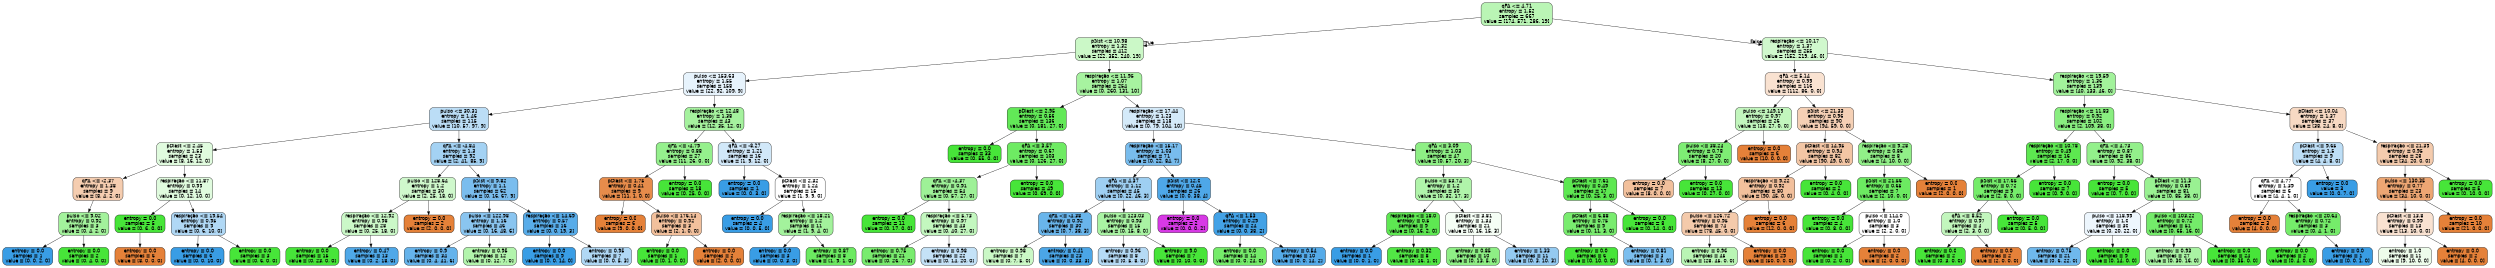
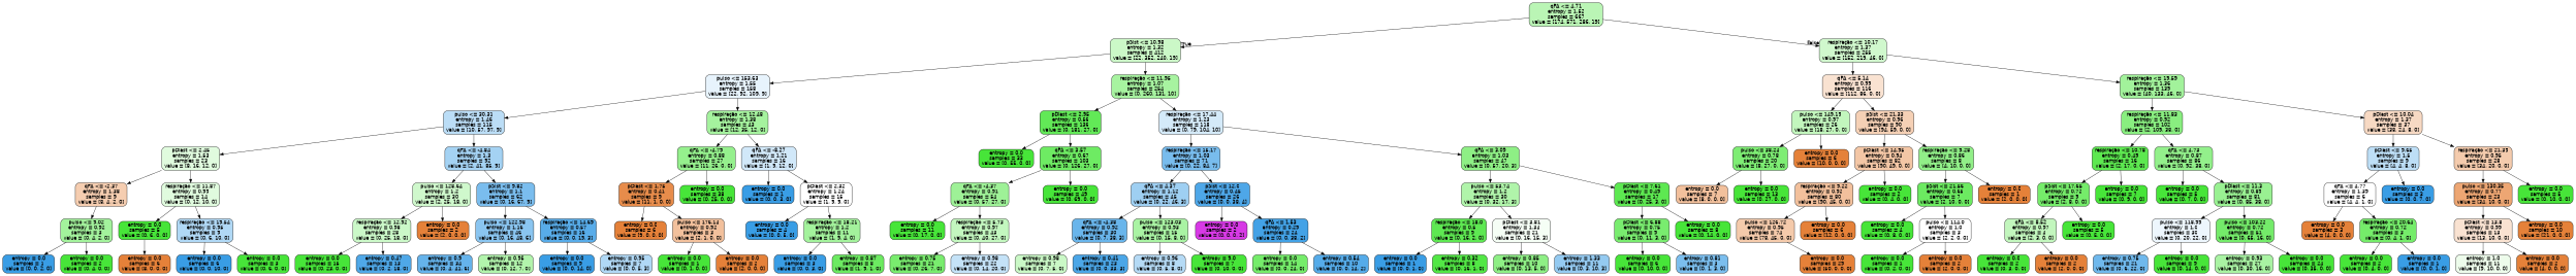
  digraph {
    node [color=black fillcolor="#47e539" fontname=helvetica shape=box style="filled, rounded"]
    edge [fontname=helvetica]
    n1 [fillcolor="#baf5b5" label="qPA <= 4.71\nentropy = 1.52\nsamples = 667\nvalue = [174, 571, 286, 19]"]
    n2 [fillcolor="#cbf8c7" label="pSist <= 10.98\nentropy = 1.32\nsamples = 412\nvalue = [22, 352, 240, 19]"]
    n3 [fillcolor="#d0f8cd" label="respiração <= 10.17\nentropy = 1.37\nsamples = 255\nvalue = [152, 219, 46, 0]"]
    n4 [fillcolor="#e7f3fc" label="pulso <= 153.63\nentropy = 1.55\nsamples = 158\nvalue = [22, 92, 109, 9]"]
    n5 [fillcolor="#a7f3a0" label="respiração <= 11.95\nentropy = 1.07\nsamples = 254\nvalue = [0, 260, 131, 10]"]
    n6 [fillcolor="#f9e2d1" label="qPA <= 5.14\nentropy = 0.99\nsamples = 116\nvalue = [112, 86, 0, 0]"]
    n7 [fillcolor="#a2f29b" label="respiração <= 19.59\nentropy = 1.36\nsamples = 139\nvalue = [40, 133, 46, 0]"]
    n8 [fillcolor="#bbddf6" label="pulso <= 30.31\nentropy = 1.46\nsamples = 115\nvalue = [10, 57, 97, 9]"]
    n9 [fillcolor="#a5f29e" label="respiração <= 12.48\nentropy = 1.38\nsamples = 43\nvalue = [12, 35, 12, 0]"]
    n10 [fillcolor="#62e957" label="pDiast <= 2.95\nentropy = 0.56\nsamples = 136\nvalue = [0, 181, 27, 0]"]
    n11 [fillcolor="#d4eaf9" label="respiração <= 17.44\nentropy = 1.23\nsamples = 118\nvalue = [0, 79, 104, 10]"]
    n12 [fillcolor="#e0fbde" label="pDiast <= 2.45\nentropy = 1.53\nsamples = 23\nvalue = [8, 16, 12, 0]"]
    n13 [fillcolor="#a4d2f3" label="qPA <= -4.84\nentropy = 1.3\nsamples = 92\nvalue = [2, 41, 85, 9]"]
    n14 [fillcolor="#95f08d" label="qPA <= -4.79\nentropy = 0.88\nsamples = 27\nvalue = [11, 26, 0, 0]"]
    n15 [fillcolor="#d1e8f9" label="qPA <= -8.27\nentropy = 1.21\nsamples = 16\nvalue = [1, 9, 12, 0]"]
    n16 [fillcolor="#f5cdb0" label="qPA <= -2.37\nentropy = 1.38\nsamples = 9\nvalue = [8, 4, 2, 0]"]
    n17 [fillcolor="#e0fbde" label="respiração <= 11.87\nentropy = 0.99\nsamples = 14\nvalue = [0, 12, 10, 0]"]
    n18 [fillcolor="#cff8cc" label="pulso <= 128.64\nentropy = 1.2\nsamples = 30\nvalue = [2, 25, 18, 0]"]
    n19 [fillcolor="#7abdee" label="pSist <= 9.82\nentropy = 1.1\nsamples = 62\nvalue = [0, 16, 67, 9]"]
    n20 [fillcolor="#a3f29c" label="pulso <= 9.02\nentropy = 0.92\nsamples = 3\nvalue = [0, 4, 2, 0]"]
    n21 [label="entropy = 0.0\nsamples = 5\nvalue = [0, 6, 0, 0]"]
    n22 [fillcolor="#b0d8f5" label="respiração <= 19.54\nentropy = 0.95\nsamples = 9\nvalue = [0, 6, 10, 0]"]
    n23 [fillcolor="#e58139" label="entropy = 0.0\nsamples = 6\nvalue = [8, 0, 0, 0]"]
    n24 [fillcolor="#399de5" label="entropy = 0.0\nsamples = 1\nvalue = [0, 0, 2, 0]"]
    n25 [label="entropy = 0.0\nsamples = 2\nvalue = [0, 4, 0, 0]"]
    n26 [fillcolor="#399de5" label="entropy = 0.0\nsamples = 6\nvalue = [0, 0, 10, 0]"]
    n27 [label="entropy = 0.0\nsamples = 3\nvalue = [0, 6, 0, 0]"]
    n28 [fillcolor="#cbf8c8" label="respiração <= 12.92\nentropy = 0.98\nsamples = 28\nvalue = [0, 25, 18, 0]"]
    n29 [fillcolor="#e58139" label="entropy = 0.0\nsamples = 2\nvalue = [2, 0, 0, 0]"]
    n30 [fillcolor="#8ac5f0" label="pulso <= 122.98\nentropy = 1.16\nsamples = 46\nvalue = [0, 16, 48, 6]"]
    n31 [fillcolor="#58ace9" label="respiração <= 14.69\nentropy = 0.57\nsamples = 16\nvalue = [0, 0, 19, 3]"]
    n32 [label="entropy = 0.0\nsamples = 15\nvalue = [0, 23, 0, 0]"]
    n33 [fillcolor="#4fa8e8" label="entropy = 0.47\nsamples = 13\nvalue = [0, 2, 18, 0]"]
    n34 [fillcolor="#65b3eb" label="entropy = 0.9\nsamples = 34\nvalue = [0, 4, 41, 6]"]
    n35 [fillcolor="#b2f4ac" label="entropy = 0.95\nsamples = 12\nvalue = [0, 12, 7, 0]"]
    n36 [fillcolor="#399de5" label="entropy = 0.0\nsamples = 9\nvalue = [0, 0, 14, 0]"]
    n37 [fillcolor="#b0d8f5" label="entropy = 0.95\nsamples = 7\nvalue = [0, 0, 5, 3]"]
    n38 [fillcolor="#e78c4b" label="pDiast <= 1.75\nentropy = 0.41\nsamples = 9\nvalue = [11, 1, 0, 0]"]
-   n39 [label="entropy = 0.0\nsamples = 18\nvalue = [0, 25, 0, 0]"]
+   n39 [label="entropy = 0.0\nsamples = 38\nvalue = [0, 25, 0, 0]"]
    n40 [fillcolor="#399de5" label="entropy = 0.0\nsamples = 1\nvalue = [0, 0, 3, 0]"]
    n41 [fillcolor="#ffffff" label="pDiast <= 2.32\nentropy = 1.24\nsamples = 15\nvalue = [1, 9, 9, 0]"]
    n42 [fillcolor="#e58139" label="entropy = 0.0\nsamples = 6\nvalue = [9, 0, 0, 0]"]
    n43 [fillcolor="#f2c09c" label="pulso <= 176.14\nentropy = 0.92\nsamples = 3\nvalue = [2, 1, 0, 0]"]
    n44 [label="entropy = 0.0\nsamples = 1\nvalue = [0, 1, 0, 0]"]
    n45 [fillcolor="#e58139" label="entropy = 0.0\nsamples = 2\nvalue = [2, 0, 0, 0]"]
    n46 [fillcolor="#399de5" label="entropy = 0.0\nsamples = 4\nvalue = [0, 0, 5, 0]"]
    n47 [fillcolor="#a3f29c" label="respiração <= 18.21\nentropy = 1.2\nsamples = 11\nvalue = [1, 9, 4, 0]"]
    n48 [fillcolor="#399de5" label="entropy = 0.0\nsamples = 3\nvalue = [0, 0, 3, 0]"]
    n49 [fillcolor="#6cea61" label="entropy = 0.87\nsamples = 8\nvalue = [1, 9, 1, 0]"]
    n50 [label="entropy = 0.0\nsamples = 33\nvalue = [0, 55, 0, 0]"]
    n51 [fillcolor="#6eeb63" label="qPA <= 3.57\nentropy = 0.67\nsamples = 103\nvalue = [0, 126, 27, 0]"]
    n52 [fillcolor="#78bced" label="respiração <= 15.17\nentropy = 1.03\nsamples = 71\nvalue = [0, 22, 84, 7]"]
    n53 [fillcolor="#8eef85" label="qPA <= 3.09\nentropy = 1.03\nsamples = 47\nvalue = [0, 57, 20, 3]"]
    n54 [fillcolor="#9ef197" label="qPA <= -4.37\nentropy = 0.91\nsamples = 54\nvalue = [0, 57, 27, 0]"]
    n55 [label="entropy = 0.0\nsamples = 49\nvalue = [0, 69, 0, 0]"]
    n56 [label="entropy = 0.0\nsamples = 11\nvalue = [0, 17, 0, 0]"]
    n57 [fillcolor="#c3f7bf" label="respiração <= 5.73\nentropy = 0.97\nsamples = 43\nvalue = [0, 40, 27, 0]"]
    n58 [fillcolor="#79ec6e" label="entropy = 0.75\nsamples = 21\nvalue = [0, 26, 7, 0]"]
    n59 [fillcolor="#c4e2f7" label="entropy = 0.98\nsamples = 22\nvalue = [0, 14, 20, 0]"]
    n60 [fillcolor="#9ecff2" label="qPA <= 4.37\nentropy = 1.12\nsamples = 45\nvalue = [0, 22, 46, 3]"]
    n61 [fillcolor="#4ea7e8" label="pSist <= 12.0\nentropy = 0.45\nsamples = 26\nvalue = [0, 0, 38, 4]"]
    n62 [fillcolor="#b0f4aa" label="pulso <= 53.74\nentropy = 1.2\nsamples = 30\nvalue = [0, 32, 17, 3]"]
    n63 [fillcolor="#5de851" label="pDiast <= 7.61\nentropy = 0.49\nsamples = 17\nvalue = [0, 25, 3, 0]"]
    n64 [fillcolor="#69b5eb" label="qPA <= -4.38\nentropy = 0.92\nsamples = 30\nvalue = [0, 7, 38, 3]"]
    n65 [fillcolor="#a9f3a3" label="pulso <= 123.03\nentropy = 0.93\nsamples = 15\nvalue = [0, 15, 8, 0]"]
    n66 [fillcolor="#d739e5" label="entropy = 0.0\nsamples = 2\nvalue = [0, 0, 0, 2]"]
    n67 [fillcolor="#43a2e6" label="qPA <= 1.53\nentropy = 0.29\nsamples = 24\nvalue = [0, 0, 38, 2]"]
    n68 [fillcolor="#caf8c6" label="entropy = 0.98\nsamples = 7\nvalue = [0, 7, 5, 0]"]
    n69 [fillcolor="#4ba6e7" label="entropy = 0.41\nsamples = 23\nvalue = [0, 0, 33, 3]"]
    n70 [fillcolor="#b5daf5" label="entropy = 0.96\nsamples = 8\nvalue = [0, 5, 8, 0]"]
    n71 [label="entropy = 9.0\nsamples = 7\nvalue = [0, 10, 0, 0]"]
    n72 [fillcolor="#75ec6a" label="entropy = 0.0\nsamples = 14\nvalue = [0, 0, 24, 0]"]
    n73 [fillcolor="#55abe9" label="entropy = 0.54\nsamples = 10\nvalue = [0, 0, 14, 2]"]
    n74 [fillcolor="#5ee852" label="respiração <= 18.0\nentropy = 0.5\nsamples = 9\nvalue = [0, 16, 2, 0]"]
    n75 [fillcolor="#f5fef5" label="pDiast <= 3.81\nentropy = 1.34\nsamples = 21\nvalue = [0, 16, 15, 3]"]
    n76 [fillcolor="#79ec6f" label="pDiast <= 6.88\nentropy = 0.75\nsamples = 9\nvalue = [0, 11, 3, 0]"]
    n77 [label="entropy = 0.0\nsamples = 8\nvalue = [0, 14, 0, 0]"]
    n78 [fillcolor="#399de5" label="entropy = 0.0\nsamples = 1\nvalue = [0, 0, 1, 0]"]
    n79 [fillcolor="#52e745" label="entropy = 0.32\nsamples = 8\nvalue = [0, 16, 1, 0]"]
    n80 [fillcolor="#8eef85" label="entropy = 0.85\nsamples = 10\nvalue = [0, 13, 5, 0]"]
    n81 [fillcolor="#94caf1" label="entropy = 1.33\nsamples = 11\nvalue = [0, 3, 10, 3]"]
    n82 [label="entropy = 0.0\nsamples = 6\nvalue = [0, 10, 0, 0]"]
    n83 [fillcolor="#7bbeee" label="entropy = 0.81\nsamples = 3\nvalue = [0, 1, 3, 0]"]
    n84 [fillcolor="#c2f6bd" label="pulso <= 149.19\nentropy = 0.97\nsamples = 26\nvalue = [18, 27, 0, 0]"]
    n85 [fillcolor="#f5d0b5" label="pSist <= 21.33\nentropy = 0.96\nsamples = 90\nvalue = [94, 59, 0, 0]"]
    n86 [fillcolor="#89ee80" label="respiração <= 11.83\nentropy = 0.92\nsamples = 102\nvalue = [2, 109, 38, 0]"]
    n87 [fillcolor="#f7d9c3" label="pDiast <= 10.04\nentropy = 1.37\nsamples = 37\nvalue = [38, 24, 8, 0]"]
    n88 [fillcolor="#7eed74" label="pulso <= 38.24\nentropy = 0.78\nsamples = 20\nvalue = [8, 27, 0, 0]"]
    n89 [fillcolor="#e58139" label="entropy = 0.0\nsamples = 6\nvalue = [10, 0, 0, 0]"]
    n90 [fillcolor="#f3c6a5" label="pDiast <= 14.95\nentropy = 0.94\nsamples = 82\nvalue = [90, 49, 0, 0]"]
    n91 [fillcolor="#91ef88" label="respiração <= 9.28\nentropy = 0.86\nsamples = 8\nvalue = [4, 10, 0, 0]"]
    n92 [fillcolor="#f2c09c" label="entropy = 0.0\nsamples = 7\nvalue = [8, 0, 0, 0]"]
    n93 [label="entropy = 0.0\nsamples = 13\nvalue = [0, 27, 0, 0]"]
    n94 [fillcolor="#f2c09c" label="respiração <= 9.22\nentropy = 0.92\nsamples = 80\nvalue = [90, 45, 0, 0]"]
    n95 [label="entropy = 0.0\nsamples = 2\nvalue = [0, 4, 0, 0]"]
    n96 [fillcolor="#6cea61" label="pSist <= 21.56\nentropy = 0.65\nsamples = 7\nvalue = [2, 10, 0, 0]"]
    n97 [fillcolor="#e58139" label="entropy = 0.0\nsamples = 1\nvalue = [2, 0, 0, 0]"]
    n98 [fillcolor="#f4caab" label="pulso <= 126.72\nentropy = 0.95\nsamples = 74\nvalue = [78, 45, 0, 0]"]
    n99 [fillcolor="#e58139" label="entropy = 0.0\nsamples = 6\nvalue = [12, 0, 0, 0]"]
-   n100 [fillcolor="#b9f5b4" label="entropy = 0.96\nsamples = 45\nvalue = [28, 45, 0, 0]"]
    n101 [fillcolor="#e58139" label="entropy = 0.0\nsamples = 29\nvalue = [50, 0, 0, 0]"]
    n102 [label="entropy = 0.0\nsamples = 4\nvalue = [0, 8, 0, 0]"]
    n103 [fillcolor="#ffffff" label="pulso <= 114.0\nentropy = 1.0\nsamples = 3\nvalue = [2, 2, 0, 0]"]
    n104 [label="entropy = 0.0\nsamples = 1\nvalue = [0, 2, 0, 0]"]
    n105 [fillcolor="#e58139" label="entropy = 0.0\nsamples = 2\nvalue = [2, 0, 0, 0]"]
    n106 [fillcolor="#5de850" label="respiração <= 10.78\nentropy = 0.49\nsamples = 16\nvalue = [2, 17, 0, 0]"]
    n107 [fillcolor="#93f08b" label="qPA <= 4.73\nentropy = 0.87\nsamples = 86\nvalue = [0, 92, 38, 0]"]
    n108 [fillcolor="#bddef6" label="pDiast <= 9.65\nentropy = 1.5\nsamples = 9\nvalue = [4, 4, 8, 0]"]
    n109 [fillcolor="#f4cbad" label="respiração <= 21.39\nentropy = 0.95\nsamples = 28\nvalue = [34, 20, 0, 0]"]
    n110 [fillcolor="#75ec6a" label="pSist <= 17.65\nentropy = 0.72\nsamples = 9\nvalue = [2, 8, 0, 0]"]
    n111 [label="entropy = 0.0\nsamples = 7\nvalue = [0, 9, 0, 0]"]
    n112 [label="entropy = 0.0\nsamples = 5\nvalue = [0, 7, 0, 0]"]
    n113 [fillcolor="#99f192" label="pDiast <= 11.3\nentropy = 0.89\nsamples = 81\nvalue = [0, 85, 38, 0]"]
    n114 [fillcolor="#c2f6bd" label="qPA <= 8.52\nentropy = 0.97\nsamples = 4\nvalue = [2, 3, 0, 0]"]
    n115 [label="entropy = 0.0\nsamples = 5\nvalue = [0, 5, 0, 0]"]
    n116 [label="entropy = 0.0\nsamples = 2\nvalue = [0, 3, 0, 0]"]
    n117 [fillcolor="#e58139" label="entropy = 0.0\nsamples = 2\nvalue = [2, 0, 0, 0]"]
    n118 [fillcolor="#edf6fd" label="pulso <= 118.99\nentropy = 1.0\nsamples = 30\nvalue = [0, 20, 22, 0]"]
    n119 [fillcolor="#74eb6a" label="pulso <= 103.22\nentropy = 0.72\nsamples = 51\nvalue = [0, 65, 16, 0]"]
    n120 [fillcolor="#6fb8ec" label="entropy = 0.75\nsamples = 21\nvalue = [0, 6, 22, 0]"]
    n121 [label="entropy = 0.0\nsamples = 9\nvalue = [0, 14, 0, 0]"]
    n122 [fillcolor="#a9f3a3" label="entropy = 0.93\nsamples = 27\nvalue = [0, 30, 16, 0]"]
    n123 [label="entropy = 0.0\nsamples = 24\nvalue = [0, 35, 0, 0]"]
    n124 [fillcolor="#ffffff" label="qPA <= 4.77\nentropy = 1.39\nsamples = 6\nvalue = [4, 4, 1, 0]"]
-   n125 [fillcolor="#399de5" label="entropy = 0.0\nvalue = 3\nvalue = [0, 0, 7, 0]"]
+   n125 [fillcolor="#399de5" label="entropy = 0.0\nsamples = 3\nvalue = [0, 0, 7, 0]"]
    n126 [fillcolor="#eda673" label="pulso <= 130.35\nentropy = 0.77\nsamples = 23\nvalue = [34, 10, 0, 0]"]
    n127 [label="entropy = 0.0\nsamples = 5\nvalue = [0, 10, 0, 0]"]
    n128 [fillcolor="#e58139" label="entropy = 0.0\nsamples = 3\nvalue = [4, 0, 0, 0]"]
    n129 [fillcolor="#75ec6a" label="respiração <= 20.64\nentropy = 0.72\nsamples = 3\nvalue = [0, 4, 1, 0]"]
    n130 [label="entropy = 0.0\nsamples = 2\nvalue = [0, 4, 0, 0]"]
    n131 [fillcolor="#399de5" label="entropy = 0.0\nsamples = 1\nvalue = [0, 0, 1, 0]"]
    n132 [fillcolor="#f9e2d1" label="pDiast <= 13.8\nentropy = 0.99\nsamples = 13\nvalue = [13, 10, 0, 0]"]
    n133 [fillcolor="#e58139" label="entropy = 0.0\nsamples = 10\nvalue = [21, 0, 0, 0]"]
    n134 [fillcolor="#edfceb" label="entropy = 1.0\nsamples = 11\nvalue = [9, 10, 0, 0]"]
    n135 [fillcolor="#e58139" label="entropy = 0.0\nsamples = 2\nvalue = [4, 0, 0, 0]"]
    n1 -> n2 [headlabel=True labelangle=45 labeldistance=2.5]
    n1 -> n3 [headlabel=False labelangle=-45 labeldistance=2.5]
    n2 -> n4
    n2 -> n5
    n3 -> n6
    n3 -> n7
    n4 -> n8
    n4 -> n9
    n5 -> n10
    n5 -> n11
    n6 -> n84
    n6 -> n85
    n7 -> n86
    n7 -> n87
    n8 -> n12
    n8 -> n13
    n9 -> n14
    n9 -> n15
    n10 -> n50
    n10 -> n51
    n11 -> n52
    n11 -> n53
    n12 -> n16
    n12 -> n17
    n13 -> n18
    n13 -> n19
    n14 -> n38
    n14 -> n39
    n15 -> n40
    n15 -> n41
    n16 -> n20
    n17 -> n21
    n17 -> n22
    n18 -> n28
    n18 -> n29
    n19 -> n30
    n19 -> n31
    n20 -> n24
    n20 -> n25
    n21 -> n23
    n22 -> n26
    n22 -> n27
    n28 -> n32
    n28 -> n33
    n30 -> n34
    n30 -> n35
    n31 -> n36
    n31 -> n37
    n38 -> n42
    n38 -> n43
    n41 -> n46
    n41 -> n47
    n43 -> n44
    n43 -> n45
    n47 -> n48
    n47 -> n49
    n51 -> n54
    n51 -> n55
    n52 -> n60
    n52 -> n61
    n53 -> n62
    n53 -> n63
    n54 -> n56
    n54 -> n57
    n57 -> n58
    n57 -> n59
    n60 -> n64
    n60 -> n65
    n61 -> n66
    n61 -> n67
    n62 -> n74
    n62 -> n75
    n63 -> n76
    n63 -> n77
    n64 -> n68
    n64 -> n69
    n65 -> n70
    n65 -> n71
    n67 -> n72
    n67 -> n73
    n74 -> n78
    n74 -> n79
    n75 -> n80
    n75 -> n81
    n76 -> n82
    n76 -> n83
    n84 -> n88
    n84 -> n89
    n85 -> n90
    n85 -> n91
    n86 -> n106
    n86 -> n107
    n87 -> n108
    n87 -> n109
    n88 -> n92
    n88 -> n93
    n90 -> n94
    n90 -> n95
    n91 -> n96
    n91 -> n97
    n94 -> n98
    n94 -> n99
    n96 -> n102
    n96 -> n103
-   n98 -> n100
    n98 -> n101
    n103 -> n104
    n103 -> n105
    n106 -> n110
    n106 -> n111
    n107 -> n112
    n107 -> n113
    n108 -> n124
    n108 -> n125
    n109 -> n126
    n109 -> n127
    n110 -> n114
    n110 -> n115
    n113 -> n118
    n113 -> n119
    n114 -> n116
    n114 -> n117
    n118 -> n120
    n118 -> n121
    n119 -> n122
    n119 -> n123
    n124 -> n128
    n124 -> n129
    n126 -> n132
    n126 -> n133
    n129 -> n130
    n129 -> n131
    n132 -> n134
    n132 -> n135
  }
